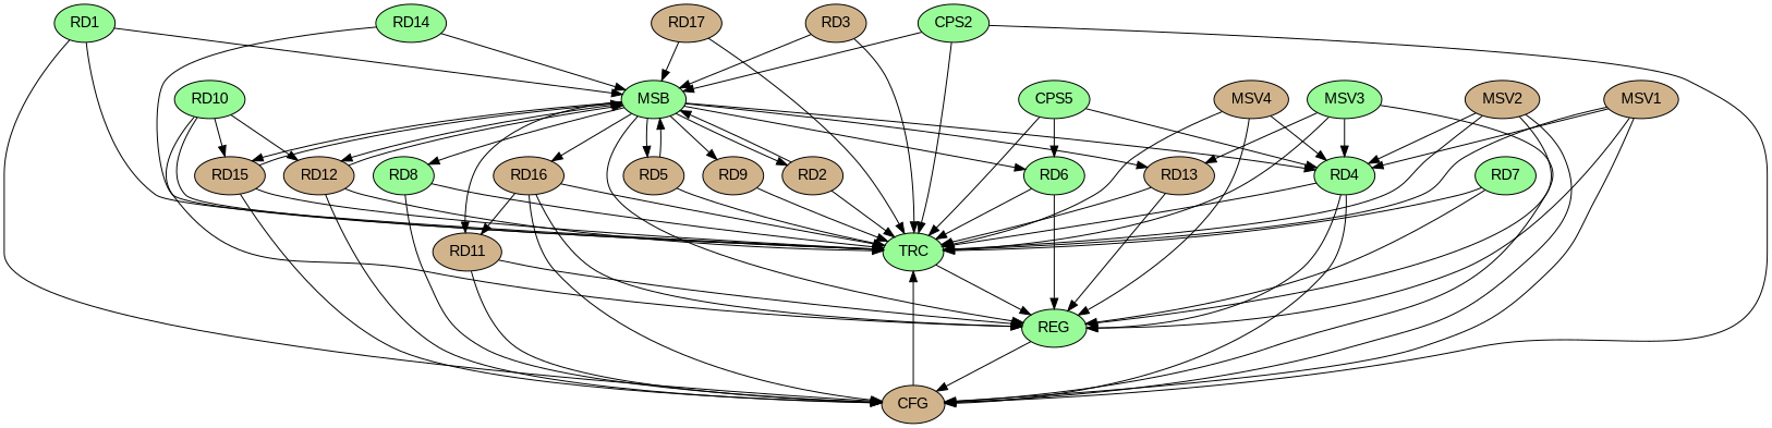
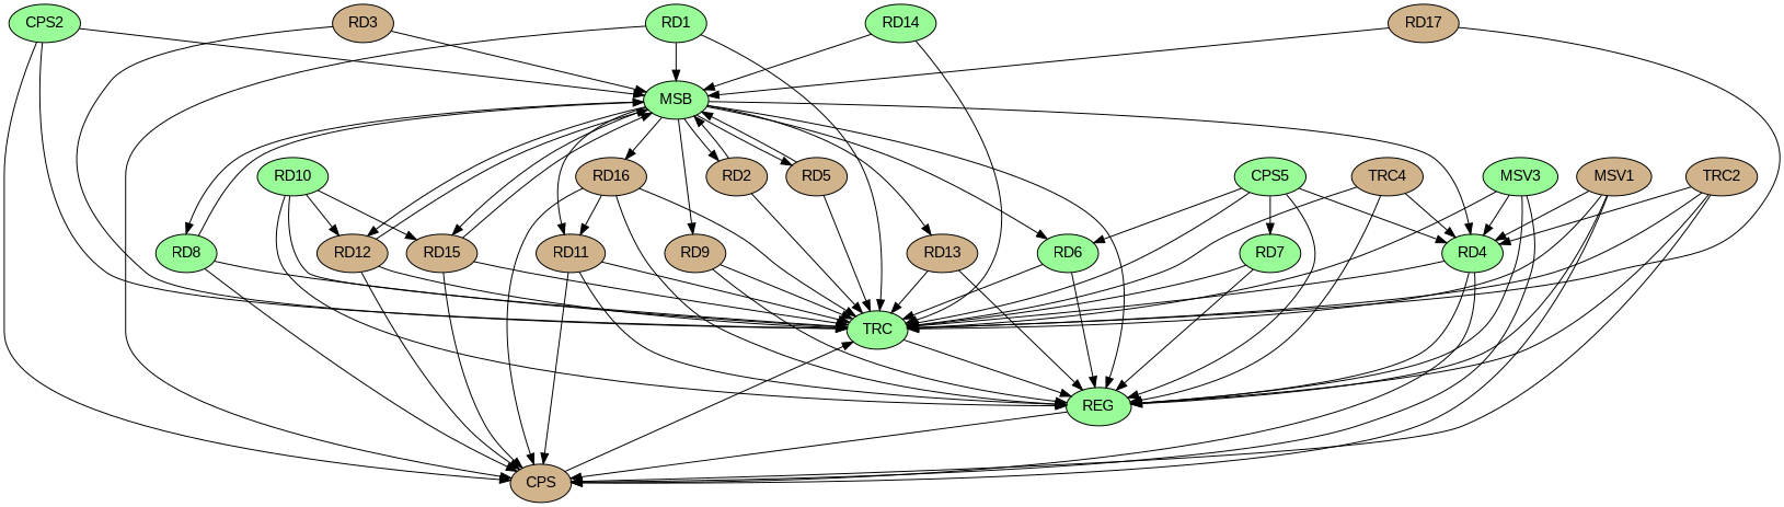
  strict digraph {
    fontname="Liberation Sans"
    node [fillcolor=tan fontname="Liberation Sans" style=filled]
    edge [fontname="Liberation Sans"]
    n1 [fillcolor=palegreen label=RD1]
    n2 [fillcolor=palegreen label=MSB]
-   n3 [label=CFG]
+   n3 [label=CPS]
    n4 [fillcolor=palegreen label=TRC]
    n5 [label=RD2]
    n6 [fillcolor=palegreen label=RD4]
    n7 [fillcolor=palegreen label=REG]
    n8 [label=RD5]
    n9 [fillcolor=palegreen label=RD6]
    n10 [fillcolor=palegreen label=RD8]
    n11 [label=RD9]
    n12 [label=RD12]
    n13 [label=RD15]
    n14 [label=RD11]
    n15 [label=RD13]
    n16 [label=RD16]
    n17 [label=RD3]
    n18 [fillcolor=palegreen label=RD7]
    n19 [fillcolor=palegreen label=RD10]
    n20 [fillcolor=palegreen label=RD14]
    n21 [label=RD17]
    n22 [fillcolor=palegreen label=CPS5]
    n23 [fillcolor=palegreen label=CPS2]
    n24 [label=MSV1]
-   n25 [label=MSV2]
+   n25 [label=TRC2]
    n26 [fillcolor=palegreen label=MSV3]
-   n27 [label=MSV4]
+   n27 [label=TRC4]
    n1 -> n2
    n1 -> n3
    n1 -> n4
    n2 -> n5
    n2 -> n6
    n2 -> n7
    n2 -> n8
    n2 -> n9
    n2 -> n10
    n2 -> n11
    n2 -> n12
    n2 -> n13
    n2 -> n14
    n2 -> n15
    n2 -> n16
    n3 -> n4
    n4 -> n7
    n5 -> n2
    n5 -> n4
    n6 -> n3
    n6 -> n4
    n6 -> n7
    n7 -> n3
    n8 -> n2
    n8 -> n4
    n9 -> n4
    n9 -> n7
+   n10 -> n2
    n10 -> n3
    n10 -> n4
    n11 -> n4
+   n11 -> n7
    n12 -> n2
    n12 -> n3
    n12 -> n4
    n13 -> n2
    n13 -> n3
    n13 -> n4
    n14 -> n3
+   n14 -> n4
    n14 -> n7
    n15 -> n4
    n15 -> n7
    n16 -> n3
    n16 -> n4
    n16 -> n7
    n16 -> n14
    n17 -> n2
    n17 -> n4
    n18 -> n4
    n18 -> n7
    n19 -> n4
    n19 -> n7
    n19 -> n12
    n19 -> n13
    n20 -> n2
    n20 -> n4
    n21 -> n2
    n21 -> n4
    n22 -> n4
    n22 -> n6
+   n22 -> n7
    n22 -> n9
+   n22 -> n18
    n23 -> n2
    n23 -> n3
    n23 -> n4
    n24 -> n3
    n24 -> n4
    n24 -> n6
    n24 -> n7
    n25 -> n3
    n25 -> n4
    n25 -> n6
    n25 -> n7
    n26 -> n3
    n26 -> n4
    n26 -> n6
-   n26 -> n15
+   n26 -> n7
    n27 -> n4
    n27 -> n6
    n27 -> n7
  }
